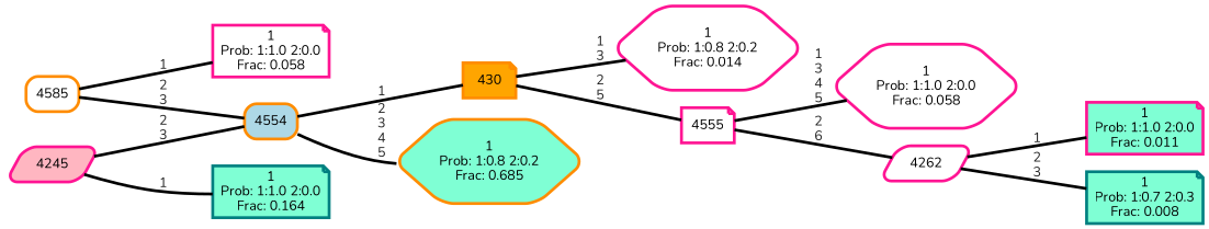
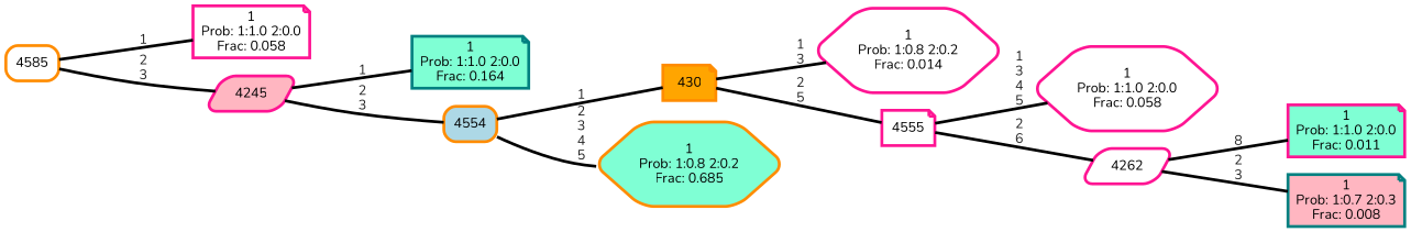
  graph {
    fontname=Nunito
    rankdir=LR
    ranksep="0 equally"
    splines=straight
    node [color=deeppink fillcolor=white fontcolor=black fontname=Nunito penwidth=3 shape=note style="filled, rounded"]
    edge [color=black fontcolor=grey14 fontname=Nunito fontweight=bold penwidth=3]
    n1 [label="1\nProb: 1:1.0 2:0.0\nFrac: 0.058"]
    n2 [color=darkorange label=4585 shape=box]
    n3 [fillcolor=lightpink label=4245 shape=parallelogram]
    n4 [color=teal fillcolor=aquamarine label="1\nProb: 1:1.0 2:0.0\nFrac: 0.164"]
    n5 [color=darkorange fillcolor=lightblue label=4554 shape=box]
    n6 [color=darkorange fillcolor=orange label=430]
    n7 [color=darkorange fillcolor=aquamarine label="1\nProb: 1:0.8 2:0.2\nFrac: 0.685" shape=hexagon]
    n8 [label="1\nProb: 1:0.8 2:0.2\nFrac: 0.014" shape=hexagon]
    n9 [label=4555]
    n10 [label="1\nProb: 1:1.0 2:0.0\nFrac: 0.058" shape=hexagon]
    n11 [label=4262 shape=parallelogram]
    n12 [fillcolor=aquamarine label="1\nProb: 1:1.0 2:0.0\nFrac: 0.011"]
-   n13 [color=teal fillcolor=aquamarine label="1\nProb: 1:0.7 2:0.3\nFrac: 0.008"]
+   n13 [color=teal fillcolor=lightpink label="1\nProb: 1:0.7 2:0.3\nFrac: 0.008"]
    subgraph sub_1 {
      rank=same
    }
    n2 -- n1 [label=" 1"]
-   n2 -- n5 [label=" 2\n 3"]
+   n2 -- n3 [label=" 2\n 3"]
    n3 -- n4 [label=" 1"]
    n3 -- n5 [label=" 2\n 3"]
    n5 -- n6 [label=" 1"]
    n5 -- n7 [label=" 2\n 3\n 4\n 5"]
    n6 -- n8 [label=" 1\n 3"]
    n6 -- n9 [label=" 2\n 5"]
    n9 -- n10 [label=" 1\n 3\n 4\n 5"]
    n9 -- n11 [label=" 2\n 6"]
-   n11 -- n12 [label=" 1"]
+   n11 -- n12 [label=" 8"]
    n11 -- n13 [label=" 2\n 3"]
  }
